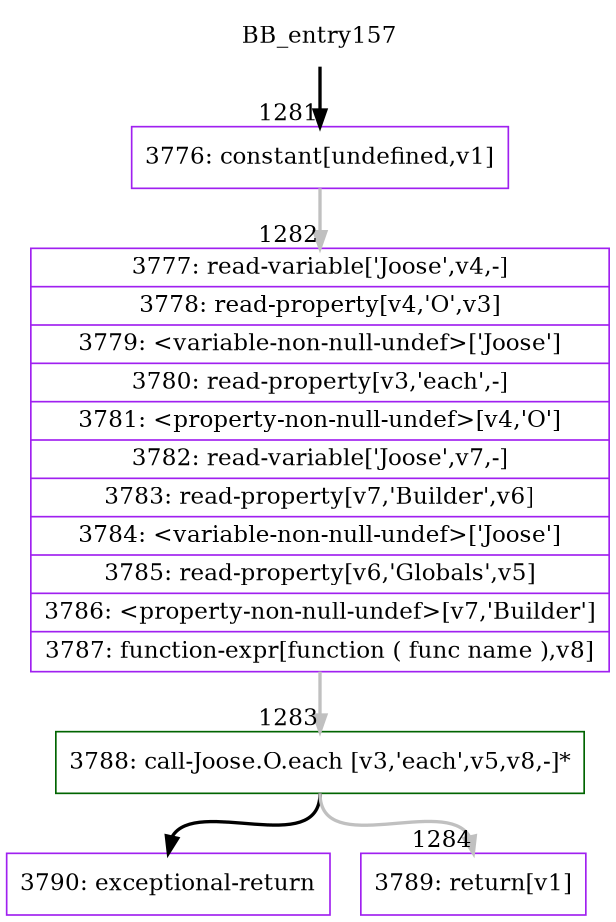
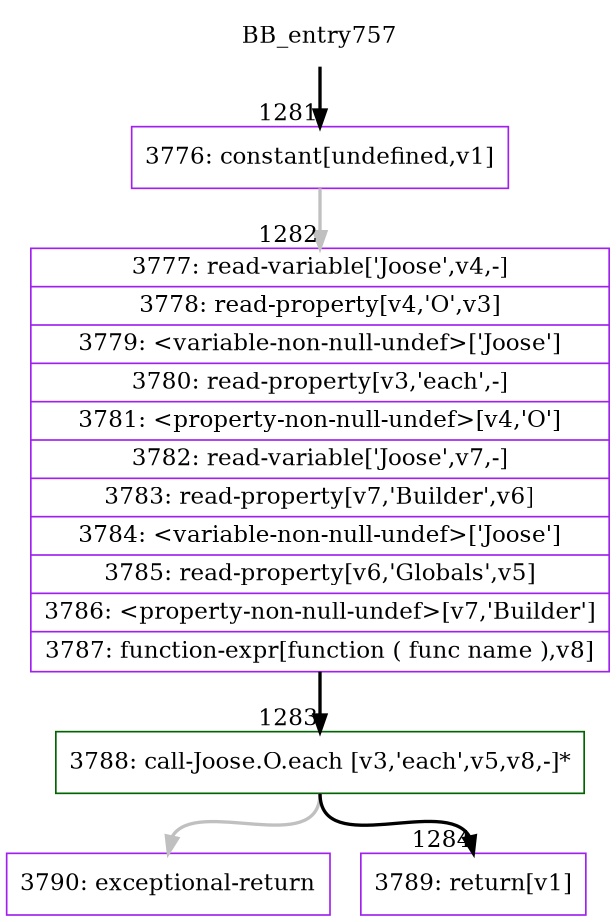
  digraph {
    rankdir=TD
    node [color=purple shape=record]
    edge [headport=n style=bold tailport=s]
-   BB_entry157 [color=gray40 shape=none]
+   BB_entry157 [color=gray40 shape=none label=BB_entry757]
    n2 [label="{3776: constant[undefined,v1]}"]
    n3 [label="{3777: read-variable['Joose',v4,-]|3778: read-property[v4,'O',v3]|3779: \<variable-non-null-undef\>['Joose']|3780: read-property[v3,'each',-]|3781: \<property-non-null-undef\>[v4,'O']|3782: read-variable['Joose',v7,-]|3783: read-property[v7,'Builder',v6]|3784: \<variable-non-null-undef\>['Joose']|3785: read-property[v6,'Globals',v5]|3786: \<property-non-null-undef\>[v7,'Builder']|3787: function-expr[function ( func name ),v8]}"]
    n4 [color=darkgreen label="{3788: call-Joose.O.each [v3,'each',v5,v8,-]*}"]
    n5 [label="{3790: exceptional-return}"]
    n6 [label="{3789: return[v1]}"]
    BB_entry157 -> n2 [headlabel="    1281"]
    n2 -> n3 [color=gray headlabel="      1282"]
-   n3 -> n4 [headlabel="      1283" color=gray]
-   n4 -> n5 [color=black]
-   n4 -> n6 [headlabel="      1284" color=gray]
+   n3 -> n4 [headlabel="      1283"]
+   n4 -> n5 [color=gray]
+   n4 -> n6 [headlabel="      1284"]
  }
